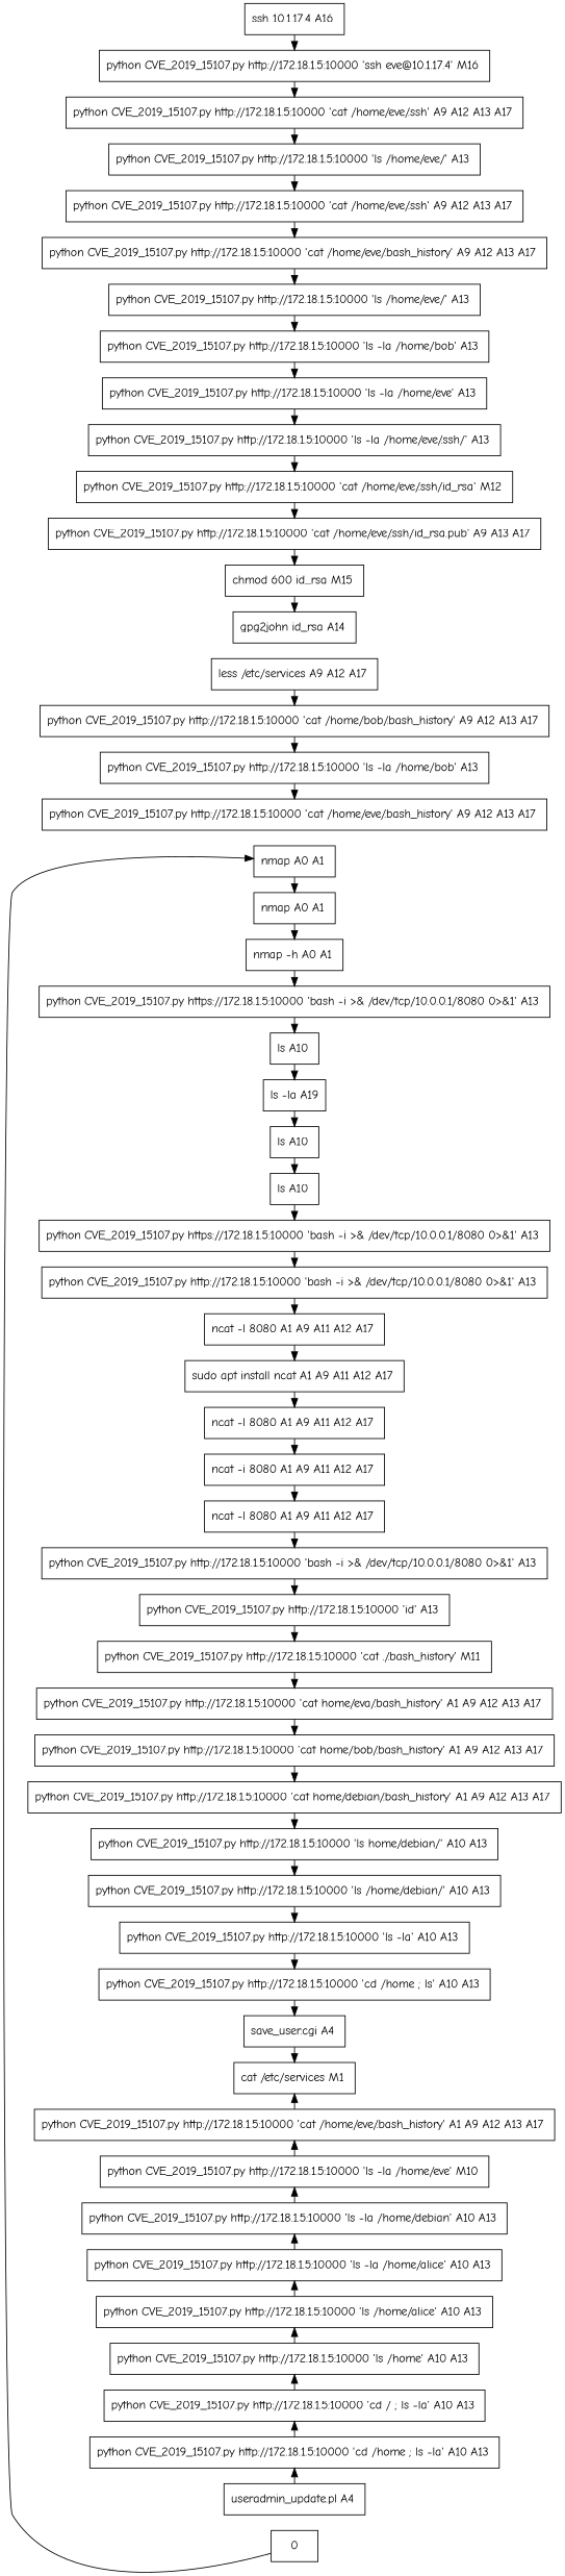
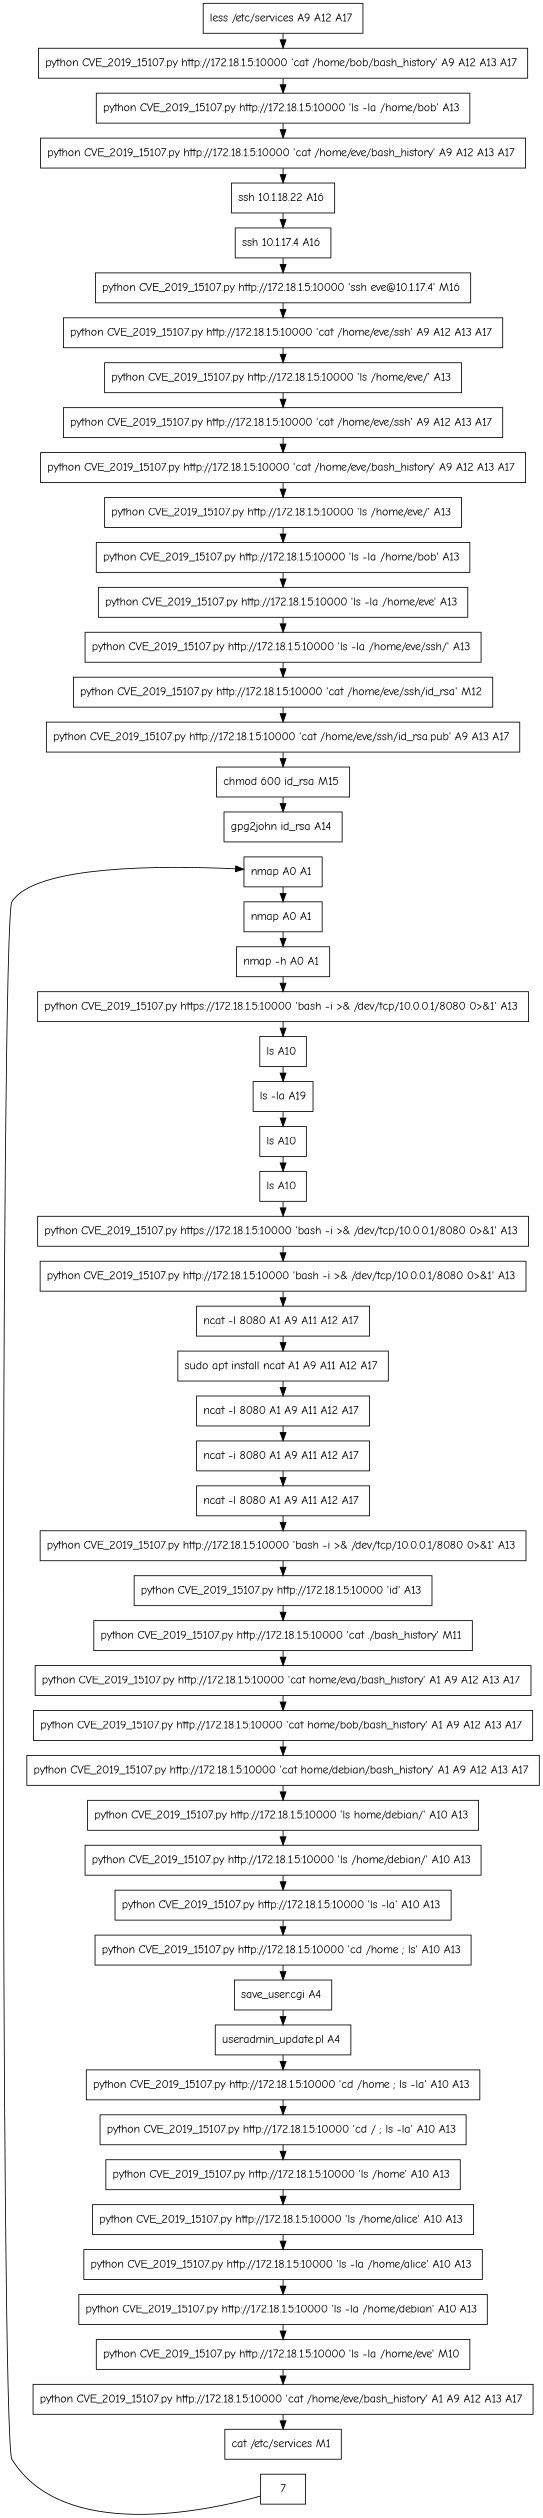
  digraph {
    fontname="Comic Neue"
    rankdir=LR
    node [fontname="Comic Neue" shape=box]
    edge [constraint=false fontname="Comic Neue"]
    n1 [label="nmap A0 A1 "]
    n2 [label="nmap A0 A1 "]
    n3 [label="nmap -h A0 A1 "]
    n4 [label="python CVE_2019_15107.py https://172.18.1.5:10000 'bash -i >& /dev/tcp/10.0.0.1/8080 0>&1' A13 "]
    n5 [label="ls A10 "]
    n6 [label="ls -la A19"]
    n7 [label="ls A10 "]
    n8 [label="ls A10 "]
    n9 [label="python CVE_2019_15107.py https://172.18.1.5:10000 'bash -i >& /dev/tcp/10.0.0.1/8080 0>&1' A13 "]
    n10 [label="python CVE_2019_15107.py http://172.18.1.5:10000 'bash -i >& /dev/tcp/10.0.0.1/8080 0>&1' A13 "]
    n11 [label="ncat -l 8080 A1 A9 A11 A12 A17 "]
    n12 [label="sudo apt install ncat A1 A9 A11 A12 A17 "]
    n13 [label="ncat -l 8080 A1 A9 A11 A12 A17 "]
    n14 [label="ncat -i 8080 A1 A9 A11 A12 A17 "]
    n15 [label="ncat -l 8080 A1 A9 A11 A12 A17 "]
    n16 [label="python CVE_2019_15107.py http://172.18.1.5:10000 'bash -i >& /dev/tcp/10.0.0.1/8080 0>&1' A13 "]
    n17 [label="python CVE_2019_15107.py http://172.18.1.5:10000 'id' A13 "]
    n18 [label="python CVE_2019_15107.py http://172.18.1.5:10000 'cat ./.bash_history' M11 "]
    n19 [label="python CVE_2019_15107.py http://172.18.1.5:10000 'cat home/eva/.bash_history' A1 A9 A12 A13 A17 "]
    n20 [label="python CVE_2019_15107.py http://172.18.1.5:10000 'cat home/bob/.bash_history' A1 A9 A12 A13 A17 "]
    n21 [label="python CVE_2019_15107.py http://172.18.1.5:10000 'cat home/debian/.bash_history' A1 A9 A12 A13 A17 "]
    n22 [label="python CVE_2019_15107.py http://172.18.1.5:10000 'ls home/debian/' A10 A13 "]
    n23 [label="python CVE_2019_15107.py http://172.18.1.5:10000 'ls /home/debian/' A10 A13 "]
    n24 [label="python CVE_2019_15107.py http://172.18.1.5:10000 'ls -la' A10 A13 "]
    n25 [label="python CVE_2019_15107.py http://172.18.1.5:10000 'cd /home ; ls' A10 A13 "]
    n26 [label="save_user.cgi A4 "]
    n27 [label="useradmin_update.pl A4 "]
    n28 [label="python CVE_2019_15107.py http://172.18.1.5:10000 'cd /home ; ls -la' A10 A13 "]
    n29 [label="python CVE_2019_15107.py http://172.18.1.5:10000 'cd / ; ls -la' A10 A13 "]
    n30 [label="python CVE_2019_15107.py http://172.18.1.5:10000 'ls /home' A10 A13 "]
    n31 [label="python CVE_2019_15107.py http://172.18.1.5:10000 'ls /home/alice' A10 A13 "]
    n32 [label="python CVE_2019_15107.py http://172.18.1.5:10000 'ls -la /home/alice' A10 A13 "]
    n33 [label="python CVE_2019_15107.py http://172.18.1.5:10000 'ls -la /home/debian' A10 A13 "]
    n34 [label="python CVE_2019_15107.py http://172.18.1.5:10000 'ls -la /home/eve' M10 "]
    n35 [label="python CVE_2019_15107.py http://172.18.1.5:10000 'cat /home/eve/.bash_history' A1 A9 A12 A13 A17 "]
    n36 [label="cat /etc/services M1 "]
    n37 [label="less /etc/services A9 A12 A17 "]
    n38 [label="python CVE_2019_15107.py http://172.18.1.5:10000 'cat /home/bob/.bash_history' A9 A12 A13 A17 "]
    n39 [label="python CVE_2019_15107.py http://172.18.1.5:10000 'ls -la /home/bob' A13 "]
    n40 [label="python CVE_2019_15107.py http://172.18.1.5:10000 'cat /home/eve/.bash_history' A9 A12 A13 A17 "]
+   n41 [label="ssh 10.1.18.22 A16 "]
    n42 [label="ssh 10.1.17.4 A16 "]
    n43 [label="python CVE_2019_15107.py http://172.18.1.5:10000 'ssh eve@10.1.17.4' M16 "]
    n44 [label="python CVE_2019_15107.py http://172.18.1.5:10000 'cat /home/eve/.ssh' A9 A12 A13 A17 "]
    n45 [label="python CVE_2019_15107.py http://172.18.1.5:10000 'ls /home/eve/' A13 "]
    n46 [label="python CVE_2019_15107.py http://172.18.1.5:10000 'cat /home/eve/.ssh' A9 A12 A13 A17 "]
    n47 [label="python CVE_2019_15107.py http://172.18.1.5:10000 'cat /home/eve/.bash_history' A9 A12 A13 A17 "]
    n48 [label="python CVE_2019_15107.py http://172.18.1.5:10000 'ls /home/eve/' A13 "]
    n49 [label="python CVE_2019_15107.py http://172.18.1.5:10000 'ls -la /home/bob' A13 "]
    n50 [label="python CVE_2019_15107.py http://172.18.1.5:10000 'ls -la /home/eve' A13 "]
    n51 [label="python CVE_2019_15107.py http://172.18.1.5:10000 'ls -la /home/eve/.ssh/' A13 "]
    n52 [label="python CVE_2019_15107.py http://172.18.1.5:10000 'cat /home/eve/.ssh/id_rsa' M12 "]
    n53 [label="python CVE_2019_15107.py http://172.18.1.5:10000 'cat /home/eve/.ssh/id_rsa.pub' A9 A13 A17 "]
    n54 [label="chmod 600 id_rsa M15 "]
    n55 [label="gpg2john id_rsa A14 "]
-   0
+   0 [label=7]
    n1 -> n2
    n2 -> n3
    n3 -> n4
    n4 -> n5
    n5 -> n6
    n6 -> n7
    n7 -> n8
    n8 -> n9
    n9 -> n10
    n10 -> n11
    n11 -> n12
    n12 -> n13
    n13 -> n14
    n14 -> n15
    n15 -> n16
    n16 -> n17
    n17 -> n18
    n18 -> n19
    n19 -> n20
    n20 -> n21
    n21 -> n22
    n22 -> n23
    n23 -> n24
    n24 -> n25
    n25 -> n26
-   n26 -> n36
+   n26 -> n27
    n27 -> n28
    n28 -> n29
    n29 -> n30
    n30 -> n31
    n31 -> n32
    n32 -> n33
    n33 -> n34
    n34 -> n35
    n35 -> n36
    n37 -> n38
    n38 -> n39
    n39 -> n40
+   n40 -> n41
+   n41 -> n42
    n42 -> n43
    n43 -> n44
    n44 -> n45
    n45 -> n46
    n46 -> n47
    n47 -> n48
    n48 -> n49
    n49 -> n50
    n50 -> n51
    n51 -> n52
    n52 -> n53
    n53 -> n54
    n54 -> n55
    0 -> n1
  }
